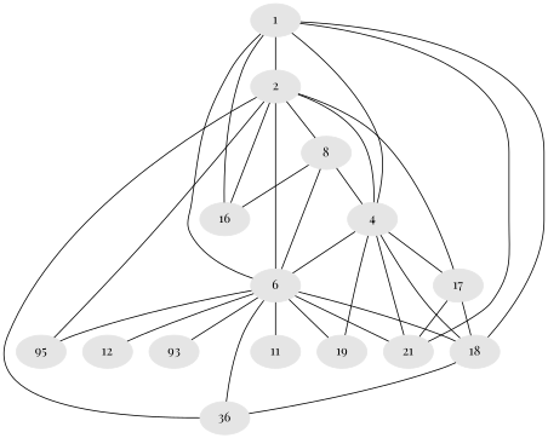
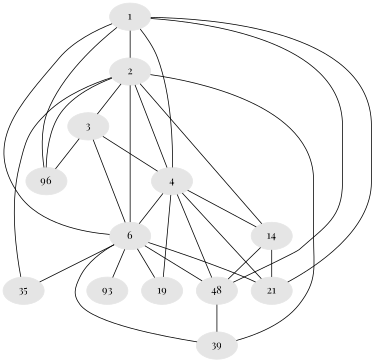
  graph {
    fontname="Playfair Display"
    node [color=gray90 fontname="Playfair Display" style=filled]
    edge [fontname="Playfair Display"]
    1 [super="+26+39"]
    2 [super="+5+14+40+33+25+54"]
    4 [super="+32+10+27"]
    6 [super="+8+7+20"]
-   16 [super="+37"]
-   18 [super="+48+51+34+42+43"]
+   16 [super="+37" label=96]
+   18 [super="+48+51+34+42+43" label=48]
    n7 [label=21 super="+52"]
-   3 [super="+22" label=8]
-   17 [super="+41"]
-   35 [label=95]
-   36
+   3 [super="+22"]
+   17 [super="+41" label=14]
+   35
+   36 [label=39]
    19
-   11
-   12
    n15 [label=93]
    1 -- 2 [weight=4]
    1 -- 4 [weight=2]
    1 -- 6 [weight=4]
    1 -- 16
    1 -- 18
    1 -- n7
    2 -- 4 [weight=8]
    2 -- 6 [weight=15]
    2 -- 16
    2 -- 3 [weight=5]
    2 -- 17
    2 -- 35
    2 -- 36
    4 -- 6 [weight=8]
    4 -- 18 [weight=2]
    4 -- n7 [weight=2]
    4 -- 17
    4 -- 19
    6 -- 18
    6 -- n7 [weight=2]
    6 -- 35 [weight=2]
    6 -- 36
    6 -- 19
-   6 -- 11 [weight=2]
-   6 -- 12
    6 -- n15 [weight=2]
    18 -- 36
    3 -- 4 [weight=2]
    3 -- 6 [weight=5]
    3 -- 16
    17 -- 18 [weight=4]
    17 -- n7
  }
